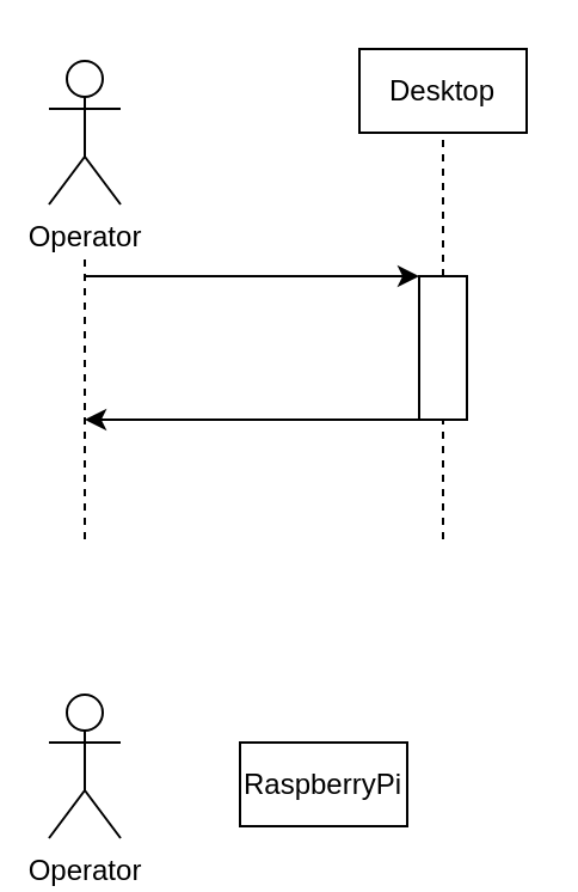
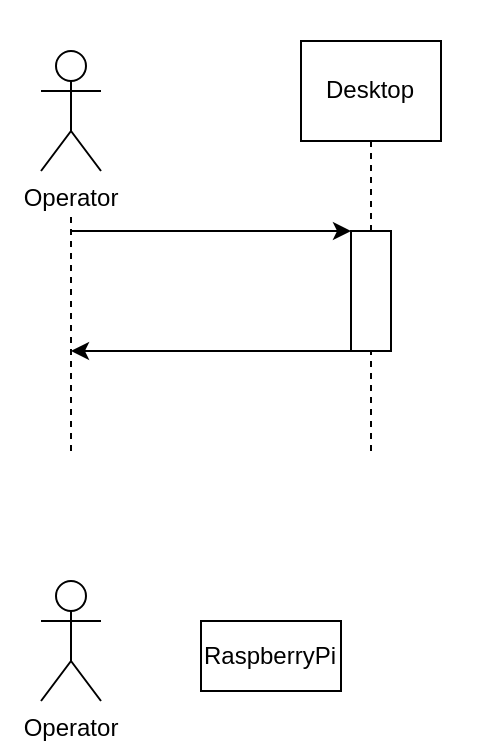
  <mxCell id="0" />
  <mxCell id="1" parent="0" />
  <mxCell id="2" value="Operator" style="shape=umlActor;verticalLabelPosition=bottom;verticalAlign=top;html=1;outlineConnect=0;" vertex="1" parent="1"><mxGeometry x="20" y="25" width="30" height="60" as="geometry" /></mxCell>
- <mxCell id="3" value="Desktop" style="rounded=0;whiteSpace=wrap;html=1;" vertex="1" parent="1"><mxGeometry x="150" y="20" width="70" height="35" as="geometry" /></mxCell>
+ <mxCell id="3" value="Desktop" style="rounded=0;whiteSpace=wrap;html=1;" vertex="1" parent="1"><mxGeometry x="150" y="20" width="70" height="50" as="geometry" /></mxCell>
  <mxCell id="4" value="Operator" style="shape=umlActor;verticalLabelPosition=bottom;verticalAlign=top;html=1;outlineConnect=0;" vertex="1" parent="1"><mxGeometry x="20" y="290" width="30" height="60" as="geometry" /></mxCell>
  <mxCell id="5" value="RaspberryPi" style="rounded=0;whiteSpace=wrap;html=1;" vertex="1" parent="1"><mxGeometry x="100" y="310" width="70" height="35" as="geometry" /></mxCell>
  <mxCell id="6" value="" style="endArrow=none;dashed=1;html=1;rounded=0;" edge="1" parent="1"><mxGeometry width="50" height="50" relative="1" as="geometry"><mxPoint x="35" y="225" as="sourcePoint" /><mxPoint x="35" y="105" as="targetPoint" /></mxGeometry></mxCell>
  <mxCell id="7" value="" style="endArrow=none;dashed=1;html=1;rounded=0;entryX=0.5;entryY=1;entryDx=0;entryDy=0;startArrow=none;" edge="1" parent="1" source="8" target="3"><mxGeometry width="50" height="50" relative="1" as="geometry"><mxPoint x="185" y="225" as="sourcePoint" /><mxPoint x="184.77" y="75" as="targetPoint" /></mxGeometry></mxCell>
  <mxCell id="8" value="" style="rounded=0;whiteSpace=wrap;html=1;" vertex="1" parent="1"><mxGeometry x="175" y="115" width="20" height="60" as="geometry" /></mxCell>
  <mxCell id="9" value="" style="endArrow=none;dashed=1;html=1;rounded=0;entryX=0.5;entryY=1;entryDx=0;entryDy=0;" edge="1" parent="1" target="8"><mxGeometry width="50" height="50" relative="1" as="geometry"><mxPoint x="185" y="225" as="sourcePoint" /><mxPoint x="185" y="55" as="targetPoint" /></mxGeometry></mxCell>
  <mxCell id="10" value="" style="endArrow=classic;html=1;rounded=0;entryX=0;entryY=0;entryDx=0;entryDy=0;" edge="1" parent="1" target="8"><mxGeometry width="50" height="50" relative="1" as="geometry"><mxPoint x="35" y="115" as="sourcePoint" /><mxPoint x="180" y="115" as="targetPoint" /></mxGeometry></mxCell>
  <mxCell id="11" value="" style="endArrow=none;html=1;rounded=0;entryX=0;entryY=0;entryDx=0;entryDy=0;startArrow=classic;startFill=1;endFill=0;" edge="1" parent="1"><mxGeometry width="50" height="50" relative="1" as="geometry"><mxPoint x="35" y="175" as="sourcePoint" /><mxPoint x="175" y="175" as="targetPoint" /></mxGeometry></mxCell>
